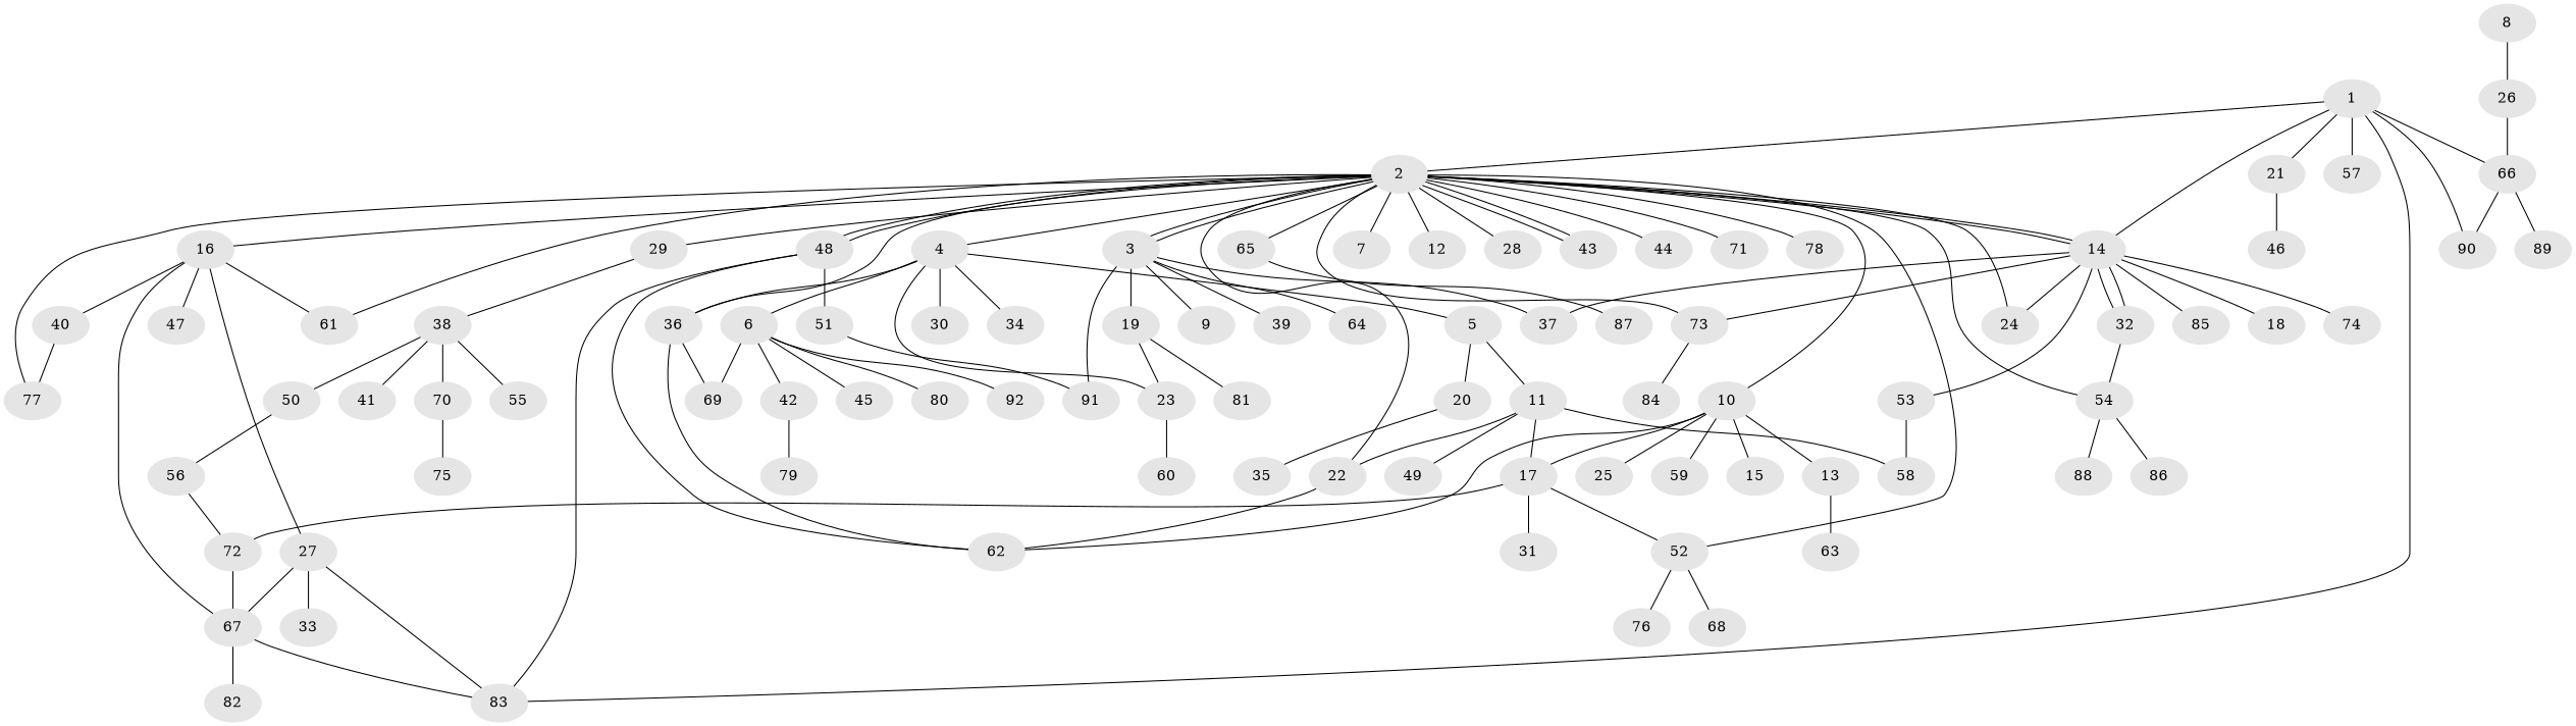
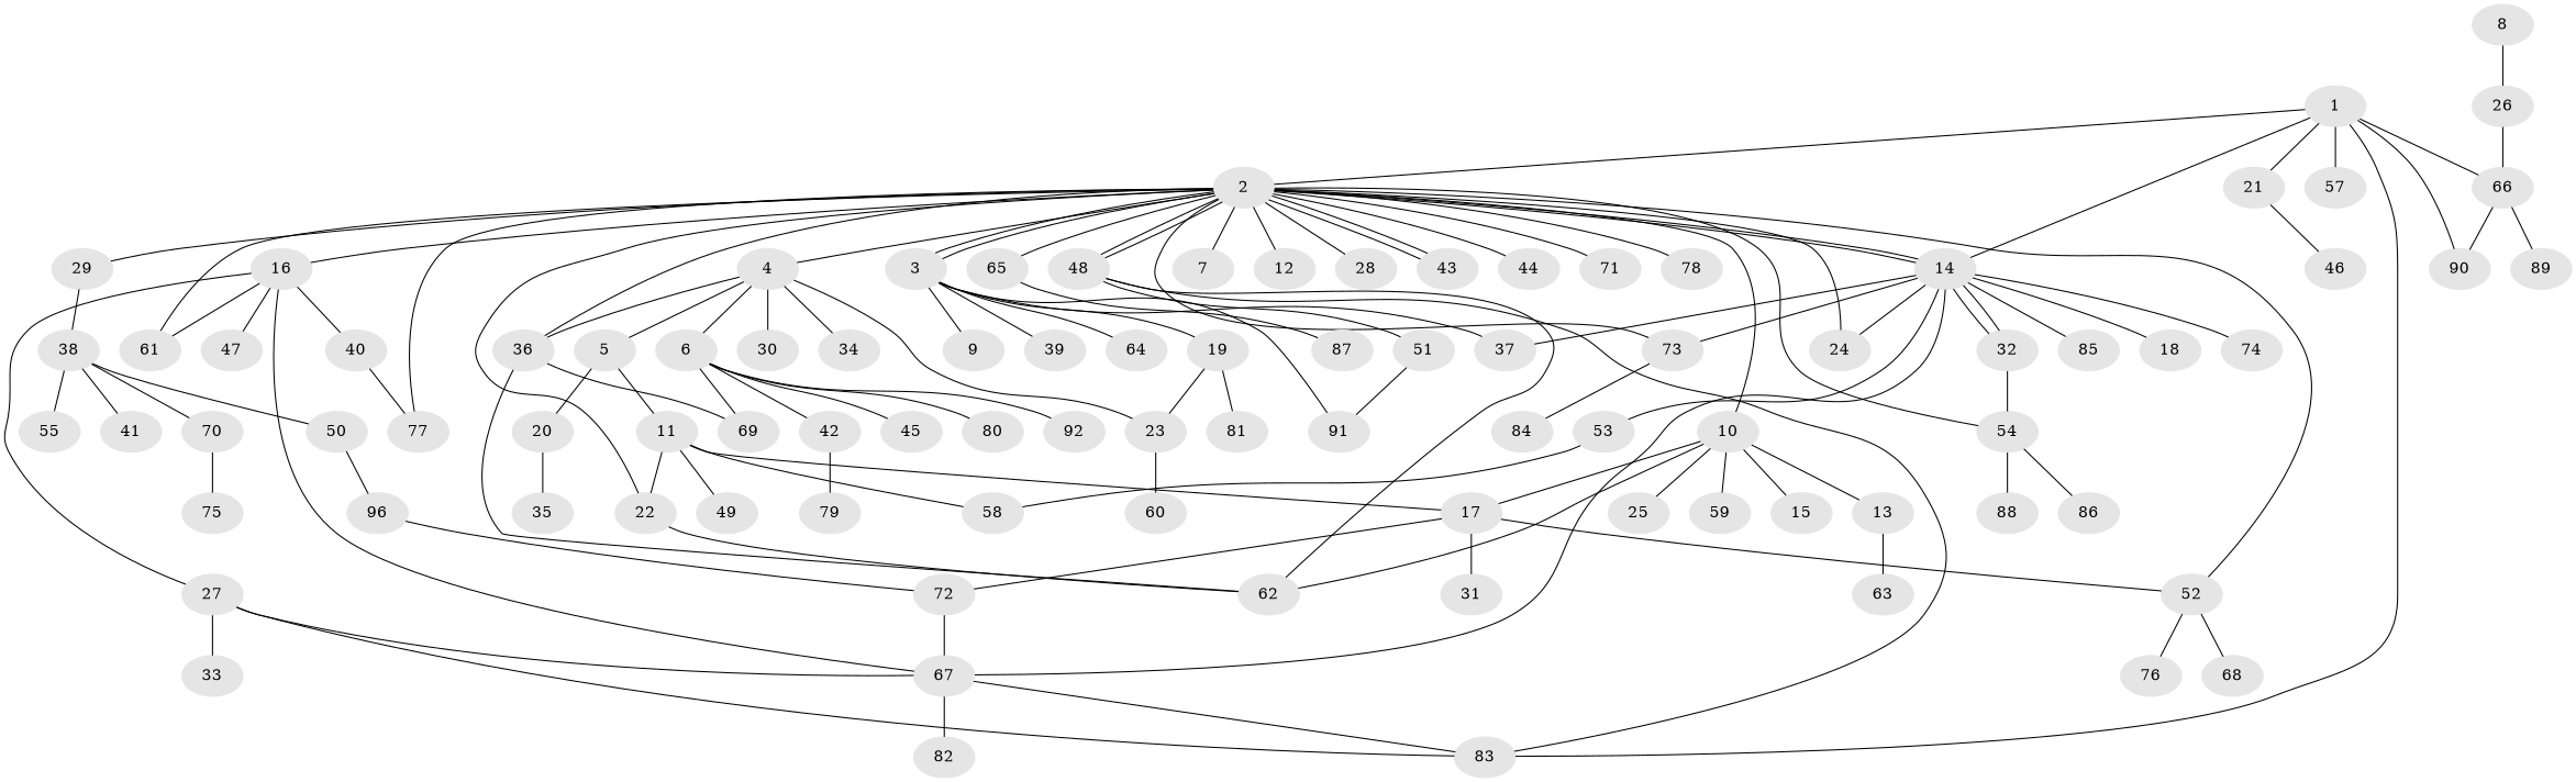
  graph {
    node [color=gray90 style=filled]
    1
    2
    14
    21
    57
    66
    83
    90
    3
    4
    7
    10
    12
    16
    22
    24
    28
    29
    36
    43
    44
    48
    52
    54
    61
    65
    71
    73
    77
    78
    37
    18
    32
    53
    67
    74
    85
    46
    89
    91
    9
    19
    39
    64
    5
    6
    23
    30
    34
    13
    15
    17
    25
    59
    62
    27
    40
    47
    38
    69
    51
    68
    76
    86
    88
    87
    84
    81
    11
    20
    42
    45
    80
    92
    60
    49
    58
    35
    8
    26
    79
    63
    31
    72
    82
    33
    41
    50
    55
    70
-   56
+   56 [label=96]
    75
    1 -- 2
    1 -- 14
    1 -- 21
    1 -- 57
    1 -- 66
    1 -- 83
    1 -- 90
    2 -- 14
    2 -- 14
    2 -- 3
    2 -- 3
    2 -- 4
    2 -- 7
    2 -- 10
    2 -- 12
    2 -- 16
    2 -- 22
    2 -- 24
    2 -- 28
    2 -- 29
    2 -- 36
    2 -- 43
    2 -- 43
    2 -- 44
    2 -- 48
    2 -- 48
    2 -- 52
    2 -- 54
    2 -- 61
    2 -- 65
    2 -- 71
    2 -- 73
    2 -- 77
    2 -- 78
    14 -- 24
    14 -- 73
    14 -- 37
    14 -- 18
    14 -- 32
    14 -- 32
    14 -- 53
+   14 -- 67
    14 -- 74
    14 -- 85
    21 -- 46
    66 -- 90
    66 -- 89
    3 -- 37
    3 -- 91
    3 -- 9
    3 -- 19
    3 -- 39
    3 -- 64
    4 -- 36
    4 -- 5
    4 -- 6
    4 -- 23
    4 -- 30
    4 -- 34
    10 -- 13
    10 -- 15
    10 -- 17
    10 -- 25
    10 -- 59
    10 -- 62
    16 -- 61
    16 -- 67
    16 -- 27
    16 -- 40
    16 -- 47
    22 -- 62
    29 -- 38
    36 -- 62
    36 -- 69
    48 -- 83
    48 -- 62
    48 -- 51
    52 -- 68
    52 -- 76
    54 -- 86
    54 -- 88
    65 -- 87
    73 -- 84
    32 -- 54
    53 -- 58
    67 -- 83
    67 -- 82
    19 -- 23
    19 -- 81
    5 -- 11
    5 -- 20
    6 -- 69
    6 -- 42
    6 -- 45
    6 -- 80
    6 -- 92
    23 -- 60
    13 -- 63
    17 -- 52
    17 -- 31
    17 -- 72
    27 -- 83
    27 -- 67
    27 -- 33
    40 -- 77
    38 -- 41
    38 -- 50
    38 -- 55
    38 -- 70
    51 -- 91
    11 -- 22
    11 -- 17
    11 -- 49
    11 -- 58
    20 -- 35
    42 -- 79
    8 -- 26
    26 -- 66
    72 -- 67
    50 -- 56
    70 -- 75
    56 -- 72
  }
